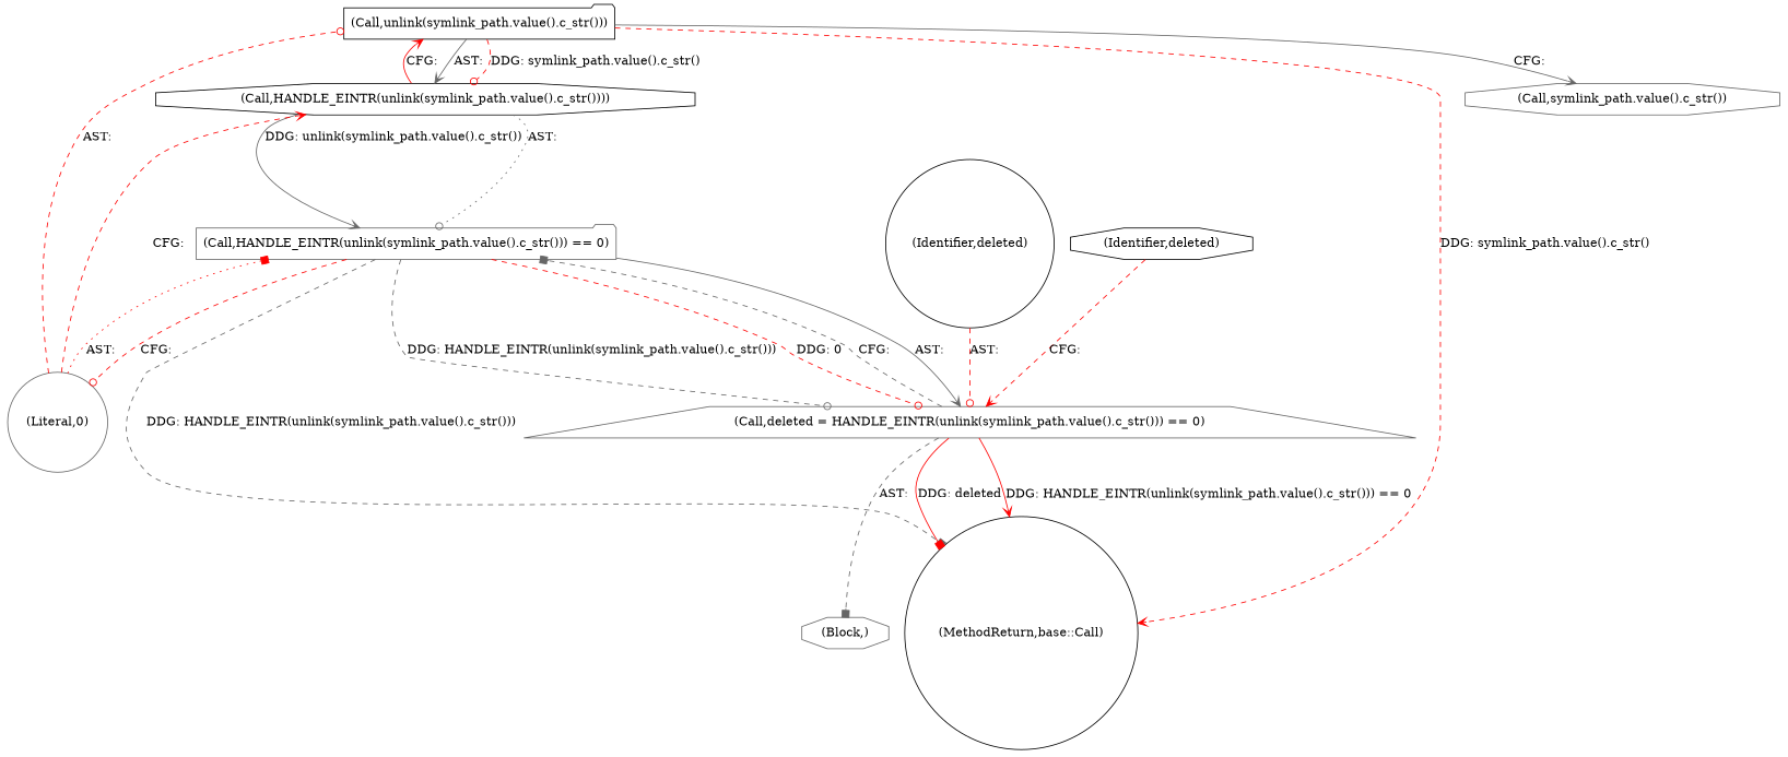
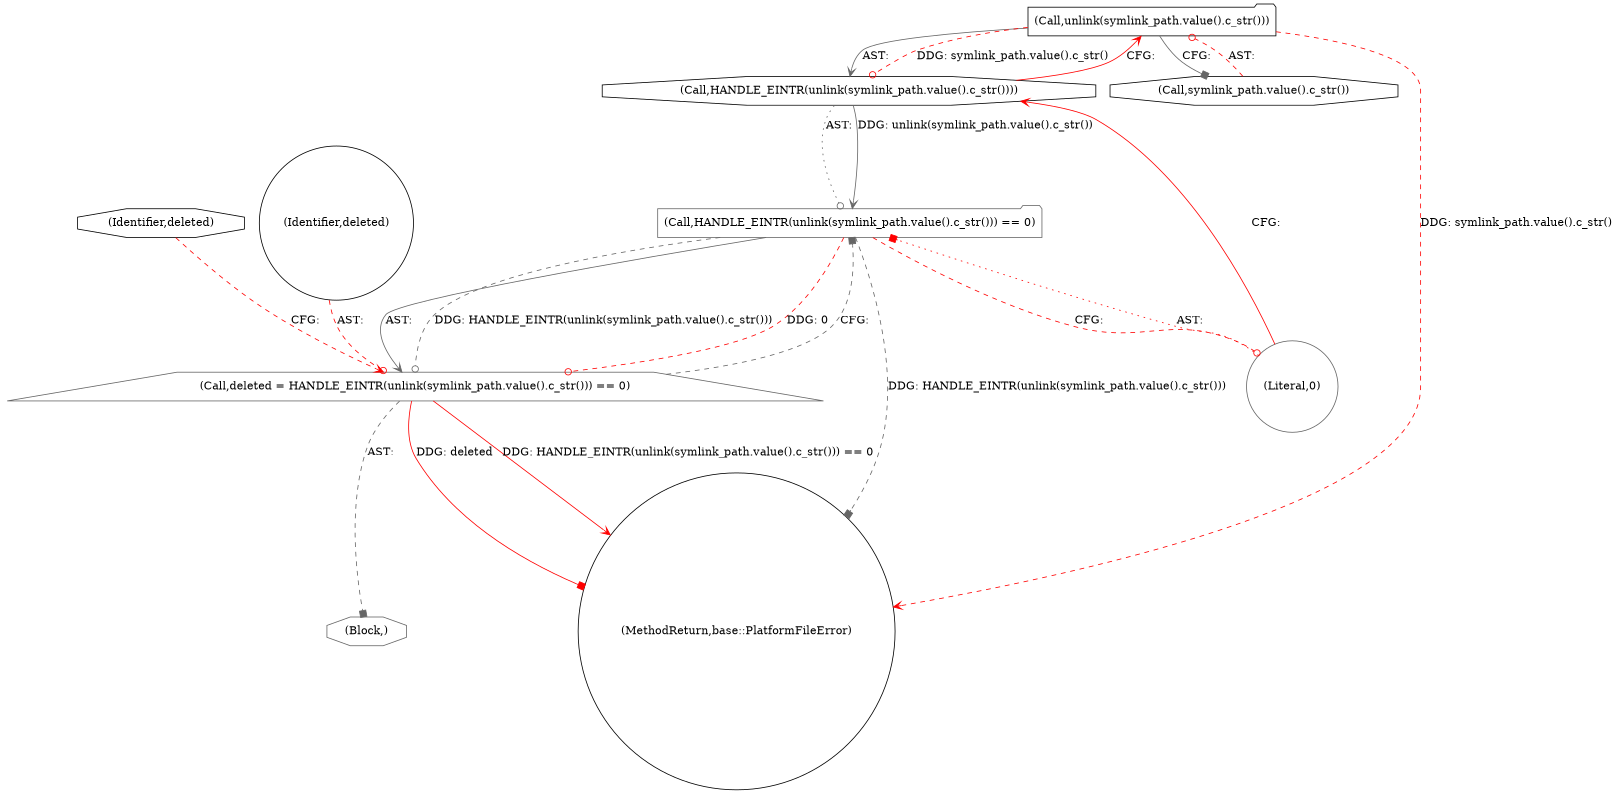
  digraph {
    node [color=black shape=octagon]
    edge [arrowhead=vee color=red style=dashed]
    n1 [label="(Call,unlink(symlink_path.value().c_str()))" shape=folder]
    n2 [label="(Call,HANDLE_EINTR(unlink(symlink_path.value().c_str())))"]
-   n3 [color=gray40 label="(Call,symlink_path.value().c_str())"]
-   n4 [label="(MethodReturn,base::Call)" shape=circle]
+   n3 [label="(Call,symlink_path.value().c_str())"]
+   n4 [label="(MethodReturn,base::PlatformFileError)" shape=circle]
    n5 [color=gray40 label="(Call,HANDLE_EINTR(unlink(symlink_path.value().c_str())) == 0)" shape=folder]
    n6 [color=gray40 label="(Call,deleted = HANDLE_EINTR(unlink(symlink_path.value().c_str())) == 0)" shape=trapezium]
    n7 [color=gray40 label="(Literal,0)" shape=circle]
    n8 [color=gray40 label="(Block,)"]
    n9 [label="(Identifier,deleted)" shape=circle]
    n10 [label="(Identifier,deleted)"]
    n1 -> n2 [color=gray40 label="AST: " style=solid]
    n1 -> n2 [arrowhead=odot label="DDG: symlink_path.value().c_str()"]
-   n1 -> n3 [color=gray40 label="CFG: " style=solid]
+   n1 -> n3 [arrowhead=box color=gray40 label="CFG: " style=solid]
    n1 -> n4 [label="DDG: symlink_path.value().c_str()"]
    n2 -> n1 [label="CFG: " style=solid]
    n2 -> n5 [arrowhead=odot color=gray40 label="AST: " style=dotted]
    n2 -> n5 [color=gray40 label="DDG: unlink(symlink_path.value().c_str())" style=solid]
-   n7 -> n1 [arrowhead=odot label="AST: "]
+   n3 -> n1 [arrowhead=odot label="AST: "]
    n5 -> n4 [arrowhead=box color=gray40 label="DDG: HANDLE_EINTR(unlink(symlink_path.value().c_str()))"]
    n5 -> n6 [color=gray40 label="AST: " style=solid]
    n5 -> n6 [arrowhead=odot color=gray40 label="DDG: HANDLE_EINTR(unlink(symlink_path.value().c_str()))"]
    n5 -> n6 [arrowhead=odot label="DDG: 0"]
    n5 -> n7 [arrowhead=odot label="CFG: "]
    n6 -> n4 [arrowhead=box label="DDG: deleted" style=solid]
    n6 -> n4 [label="DDG: HANDLE_EINTR(unlink(symlink_path.value().c_str())) == 0" style=solid]
    n6 -> n5 [arrowhead=box color=gray40 label="CFG: "]
    n6 -> n8 [arrowhead=box color=gray40 label="AST: "]
-   n7 -> n2 [label="CFG: "]
+   n7 -> n2 [label="CFG: " style=solid]
    n7 -> n5 [arrowhead=box label="AST: " style=dotted]
    n9 -> n6 [arrowhead=odot label="AST: "]
    n10 -> n6 [label="CFG: "]
  }
